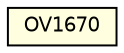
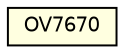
  digraph {
    rankdir=TB
-   n1 [color=black fillcolor=lightyellow fontname=Helvetica fontsize=10 height=0.2 label=OV1670 shape=box style=filled width=0.4]
+   n1 [color=black fillcolor=lightyellow fontname=Helvetica fontsize=10 height=0.2 label=OV7670 shape=box style=filled width=0.4]
  }
